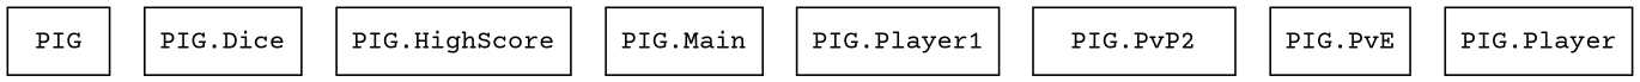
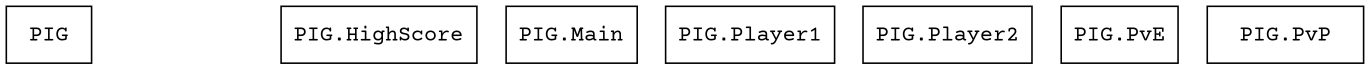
  digraph {
    rankdir=BT
    fontname="Courier Prime"
    node [color=black shape=box style=solid fontname="Courier Prime"]
    n1 [label=PIG]
-   n2 [label="PIG.Dice"]
    n3 [label="PIG.HighScore"]
    n4 [label="PIG.Main"]
    n5 [label="PIG.Player1"]
-   n6 [label="PIG.PvP2"]
+   n6 [label="PIG.Player2"]
    n7 [label="PIG.PvE"]
-   n8 [label="PIG.Player"]
+   n8 [label="PIG.PvP"]
  }
